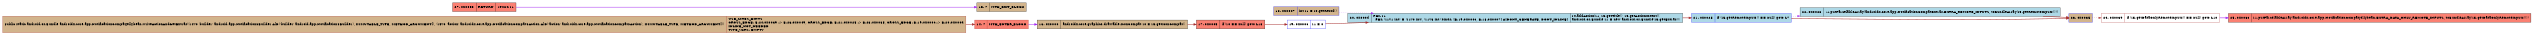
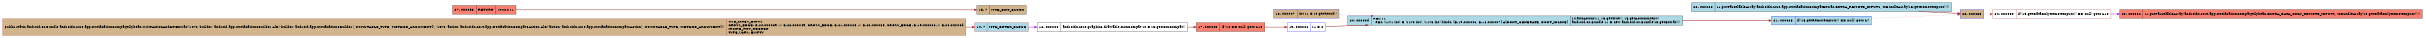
  digraph {
    rankdir=LR
    node [color=black fillcolor=lightblue shape=record style=filled]
    edge [color=brown style=bold]
-   n1 [color=brown fillcolor=salmon label="{14\:\ ?|MTH_ENTER_BLOCK\l}"]
-   n2 [fillcolor=tan label="{16\:\ 0x0000|androidx.core.graphics.drawable.IconCompat r0 = r5.getIconCompat()\l}"]
+   n1 [color=brown label="{14\:\ ?|MTH_ENTER_BLOCK\l}"]
+   n2 [fillcolor=white label="{16\:\ 0x0000|androidx.core.graphics.drawable.IconCompat r0 = r5.getIconCompat()\l}"]
    n3 [fillcolor=salmon label="{17\:\ 0x0005|if (r0 == null) goto L13\l}"]
    n4 [color=blue fillcolor=white label="{19\:\ 0x000c|r1 = 0\l}"]
    n5 [color=blue fillcolor=tan label="{18\:\ 0x0007|int r1 = r0.getResId()\l}"]
    n6 [label="{20\:\ 0x000d|PHI: r1 \l  PHI: (r1v1 int) = (r1v0 int), (r1v3 int) binds: [B:19:0x000c, B:18:0x0007] A[DONT_GENERATE, DONT_INLINE]\l|r4.addAction(r1, r5.getTitle(), r5.getActionIntent())\landroid.os.Bundle r1 = new android.os.Bundle(r5.getExtras())\l}"]
    n7 [color=blue label="{21\:\ 0x0025|if (r5.getRemoteInputs() == null) goto L7\l}"]
    n8 [label="{22\:\ 0x0028|r1.putParcelableArray(androidx.core.app.NotificationCompatExtras.EXTRA_REMOTE_INPUTS, toBundleArray(r5.getRemoteInputs()))\l}"]
    n9 [color=blue fillcolor=tan label="{23\:\ 0x0035}"]
    n10 [color=brown fillcolor=white label="{24\:\ 0x0039|if (r5.getDataOnlyRemoteInputs() == null) goto L10\l}"]
    n11 [fillcolor=salmon label="{25\:\ 0x003c|r1.putParcelableArray(androidx.core.app.NotificationCompatJellybean.EXTRA_DATA_ONLY_REMOTE_INPUTS, toBundleArray(r5.getDataOnlyRemoteInputs()))\l}"]
    n12 [fillcolor=salmon label="{27\:\ 0x0053|RETURN\l|return r1\l}"]
    n13 [fillcolor=tan label="{15\:\ ?|MTH_EXIT_BLOCK\l}"]
    n14 [color=brown fillcolor=tan label="{public static android.os.Bundle androidx.core.app.NotificationCompatJellybean.writeActionAndGetExtras((r4v0 'builder' android.app.Notification$Builder A[D('builder' android.app.Notification$Builder), IMMUTABLE_TYPE, METHOD_ARGUMENT]), (r5v0 'action' androidx.core.app.NotificationCompat$Action A[D('action' androidx.core.app.NotificationCompat$Action), IMMUTABLE_TYPE, METHOD_ARGUMENT]))  | USE_LINES_HINTS\lCROSS_EDGE: B:24:0x0039 \-\> B:26:0x0049, CROSS_EDGE: B:21:0x0025 \-\> B:23:0x0035, CROSS_EDGE: B:19:0x000c \-\> B:20:0x000d\lINLINE_NOT_NEEDED\lTYPE_VARS: EMPTY\l}"]
    n1 -> n2 [color=purple]
    n2 -> n3
    n3 -> n4
    n4 -> n6
    n5 -> n6 [color=purple style=dotted]
    n6 -> n7
-   n7 -> n8 [color=purple style=dotted]
-   n7 -> n9
+   n7 -> n9 [style=dotted]
    n8 -> n9
    n9 -> n10 [style=dotted]
    n10 -> n11 [color=purple]
-   n12 -> n13 [color=purple]
+   n12 -> n13
    n14 -> n1
  }
